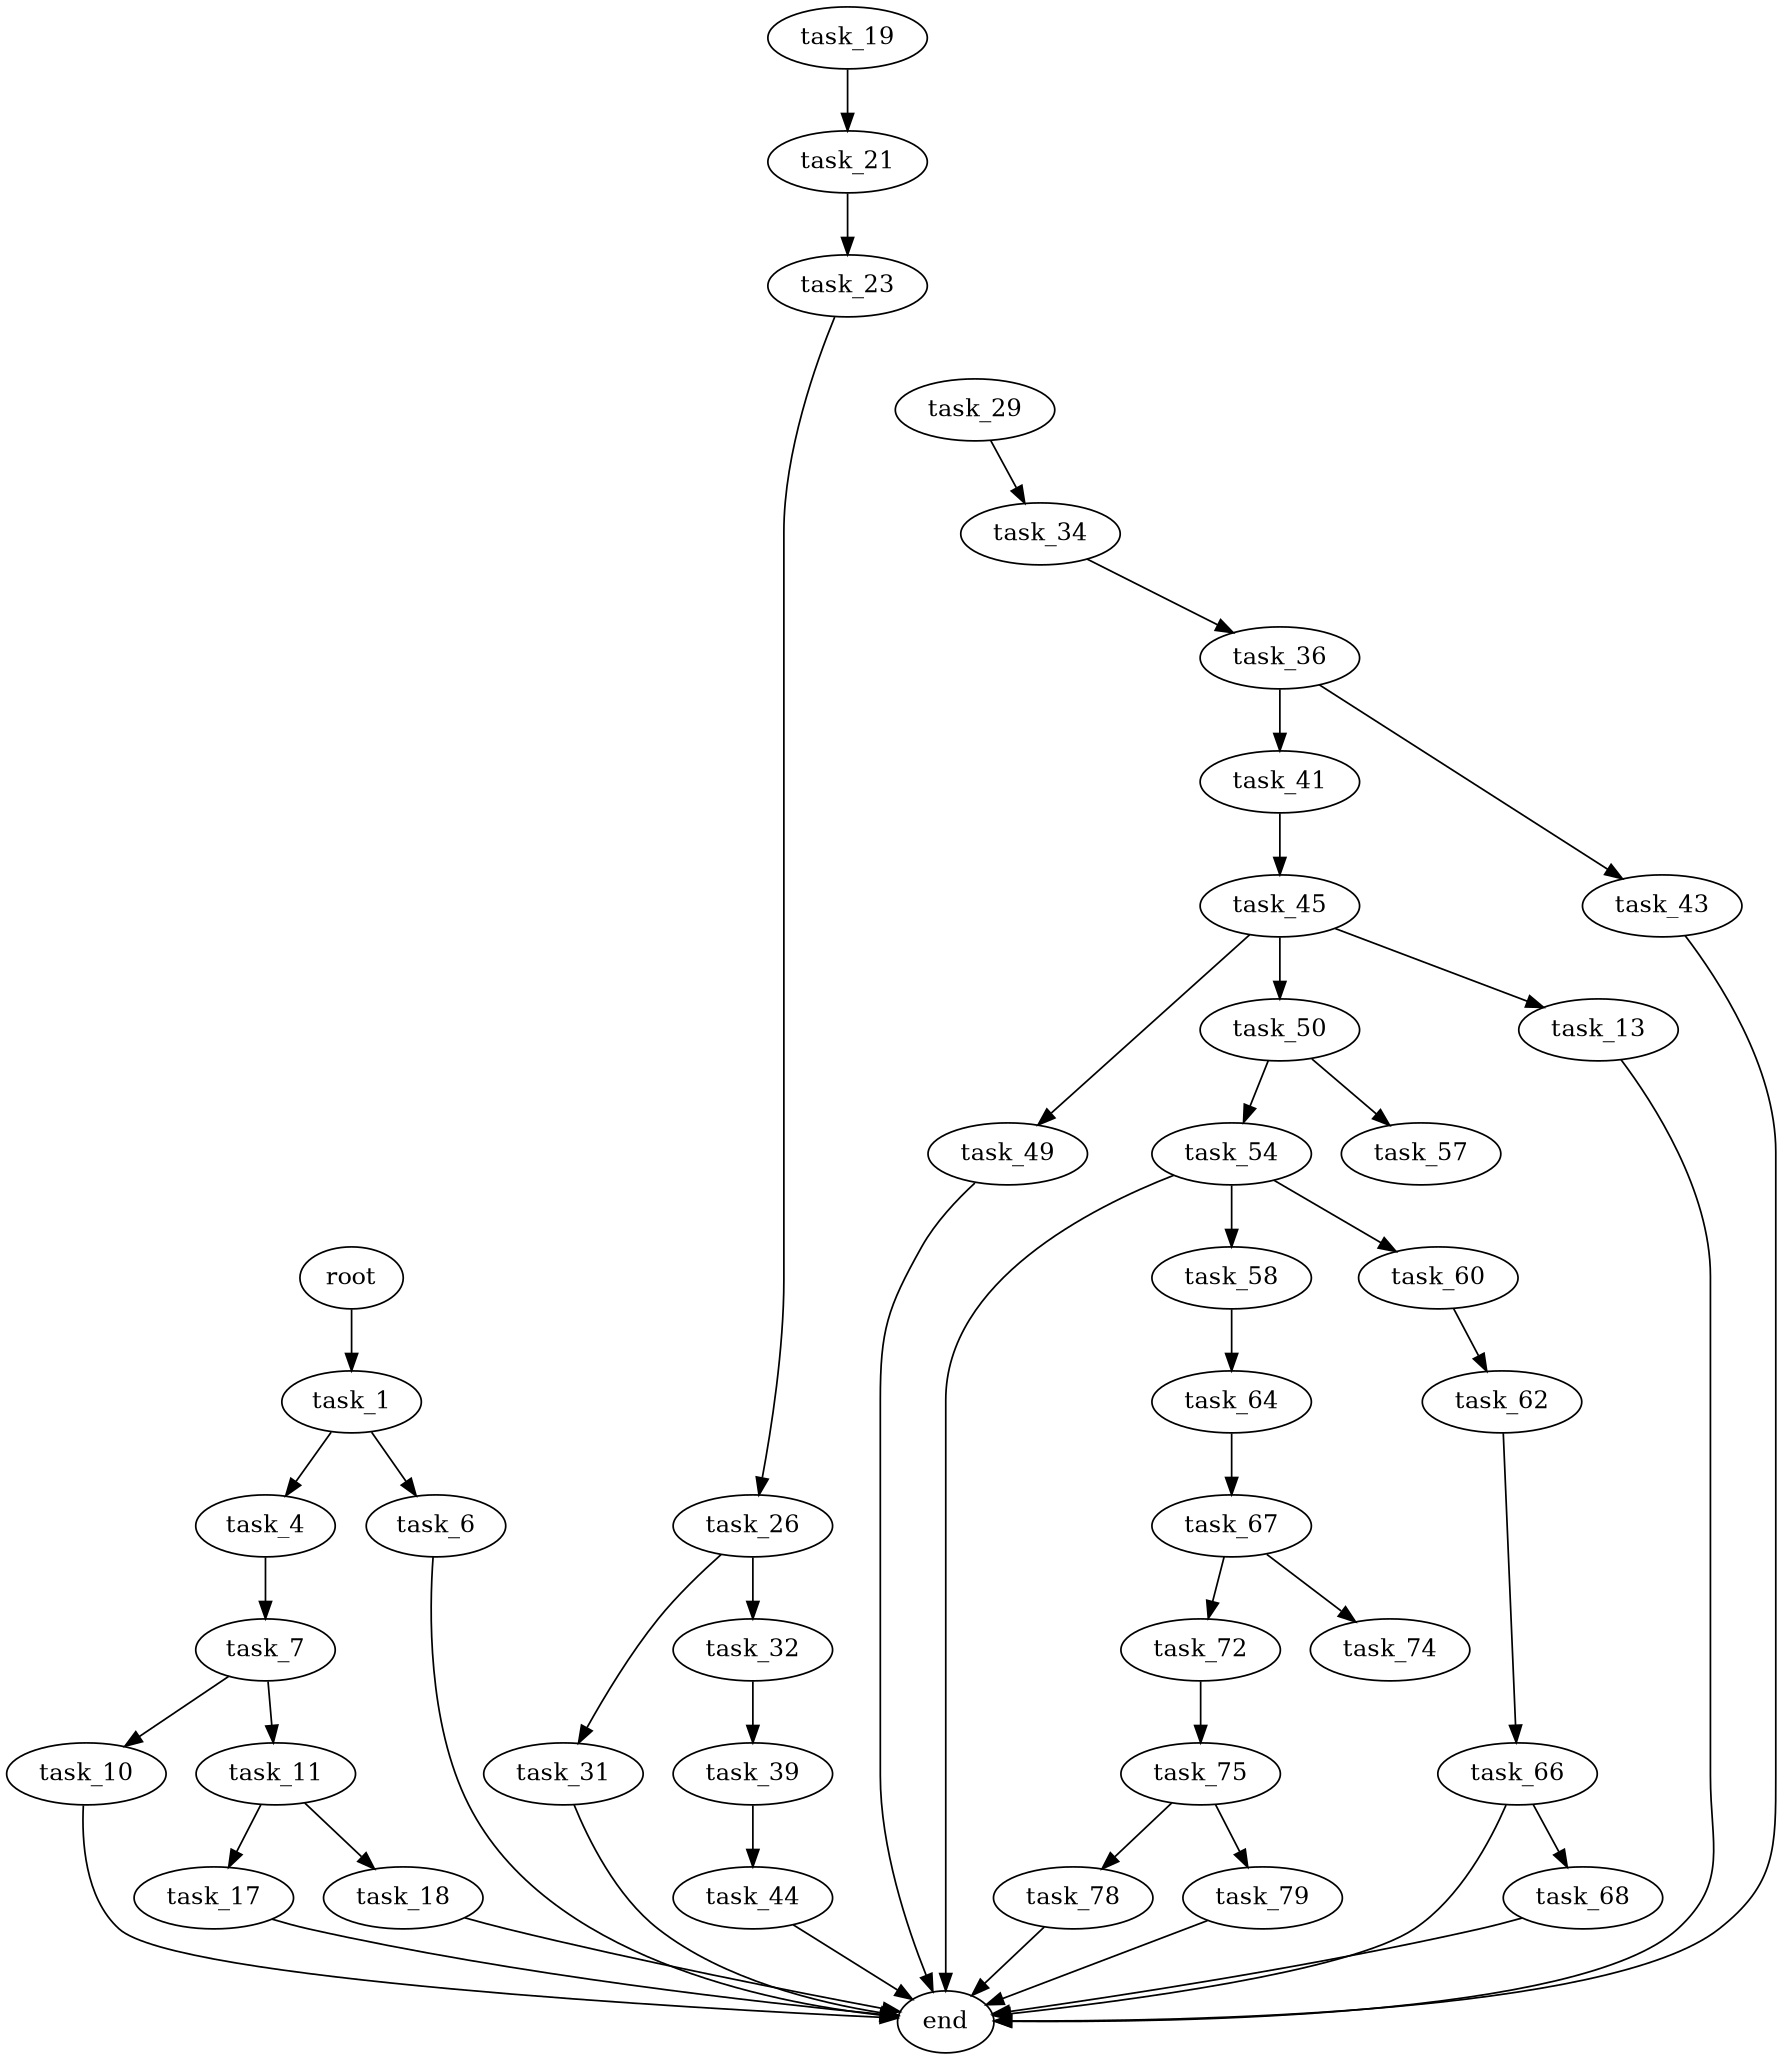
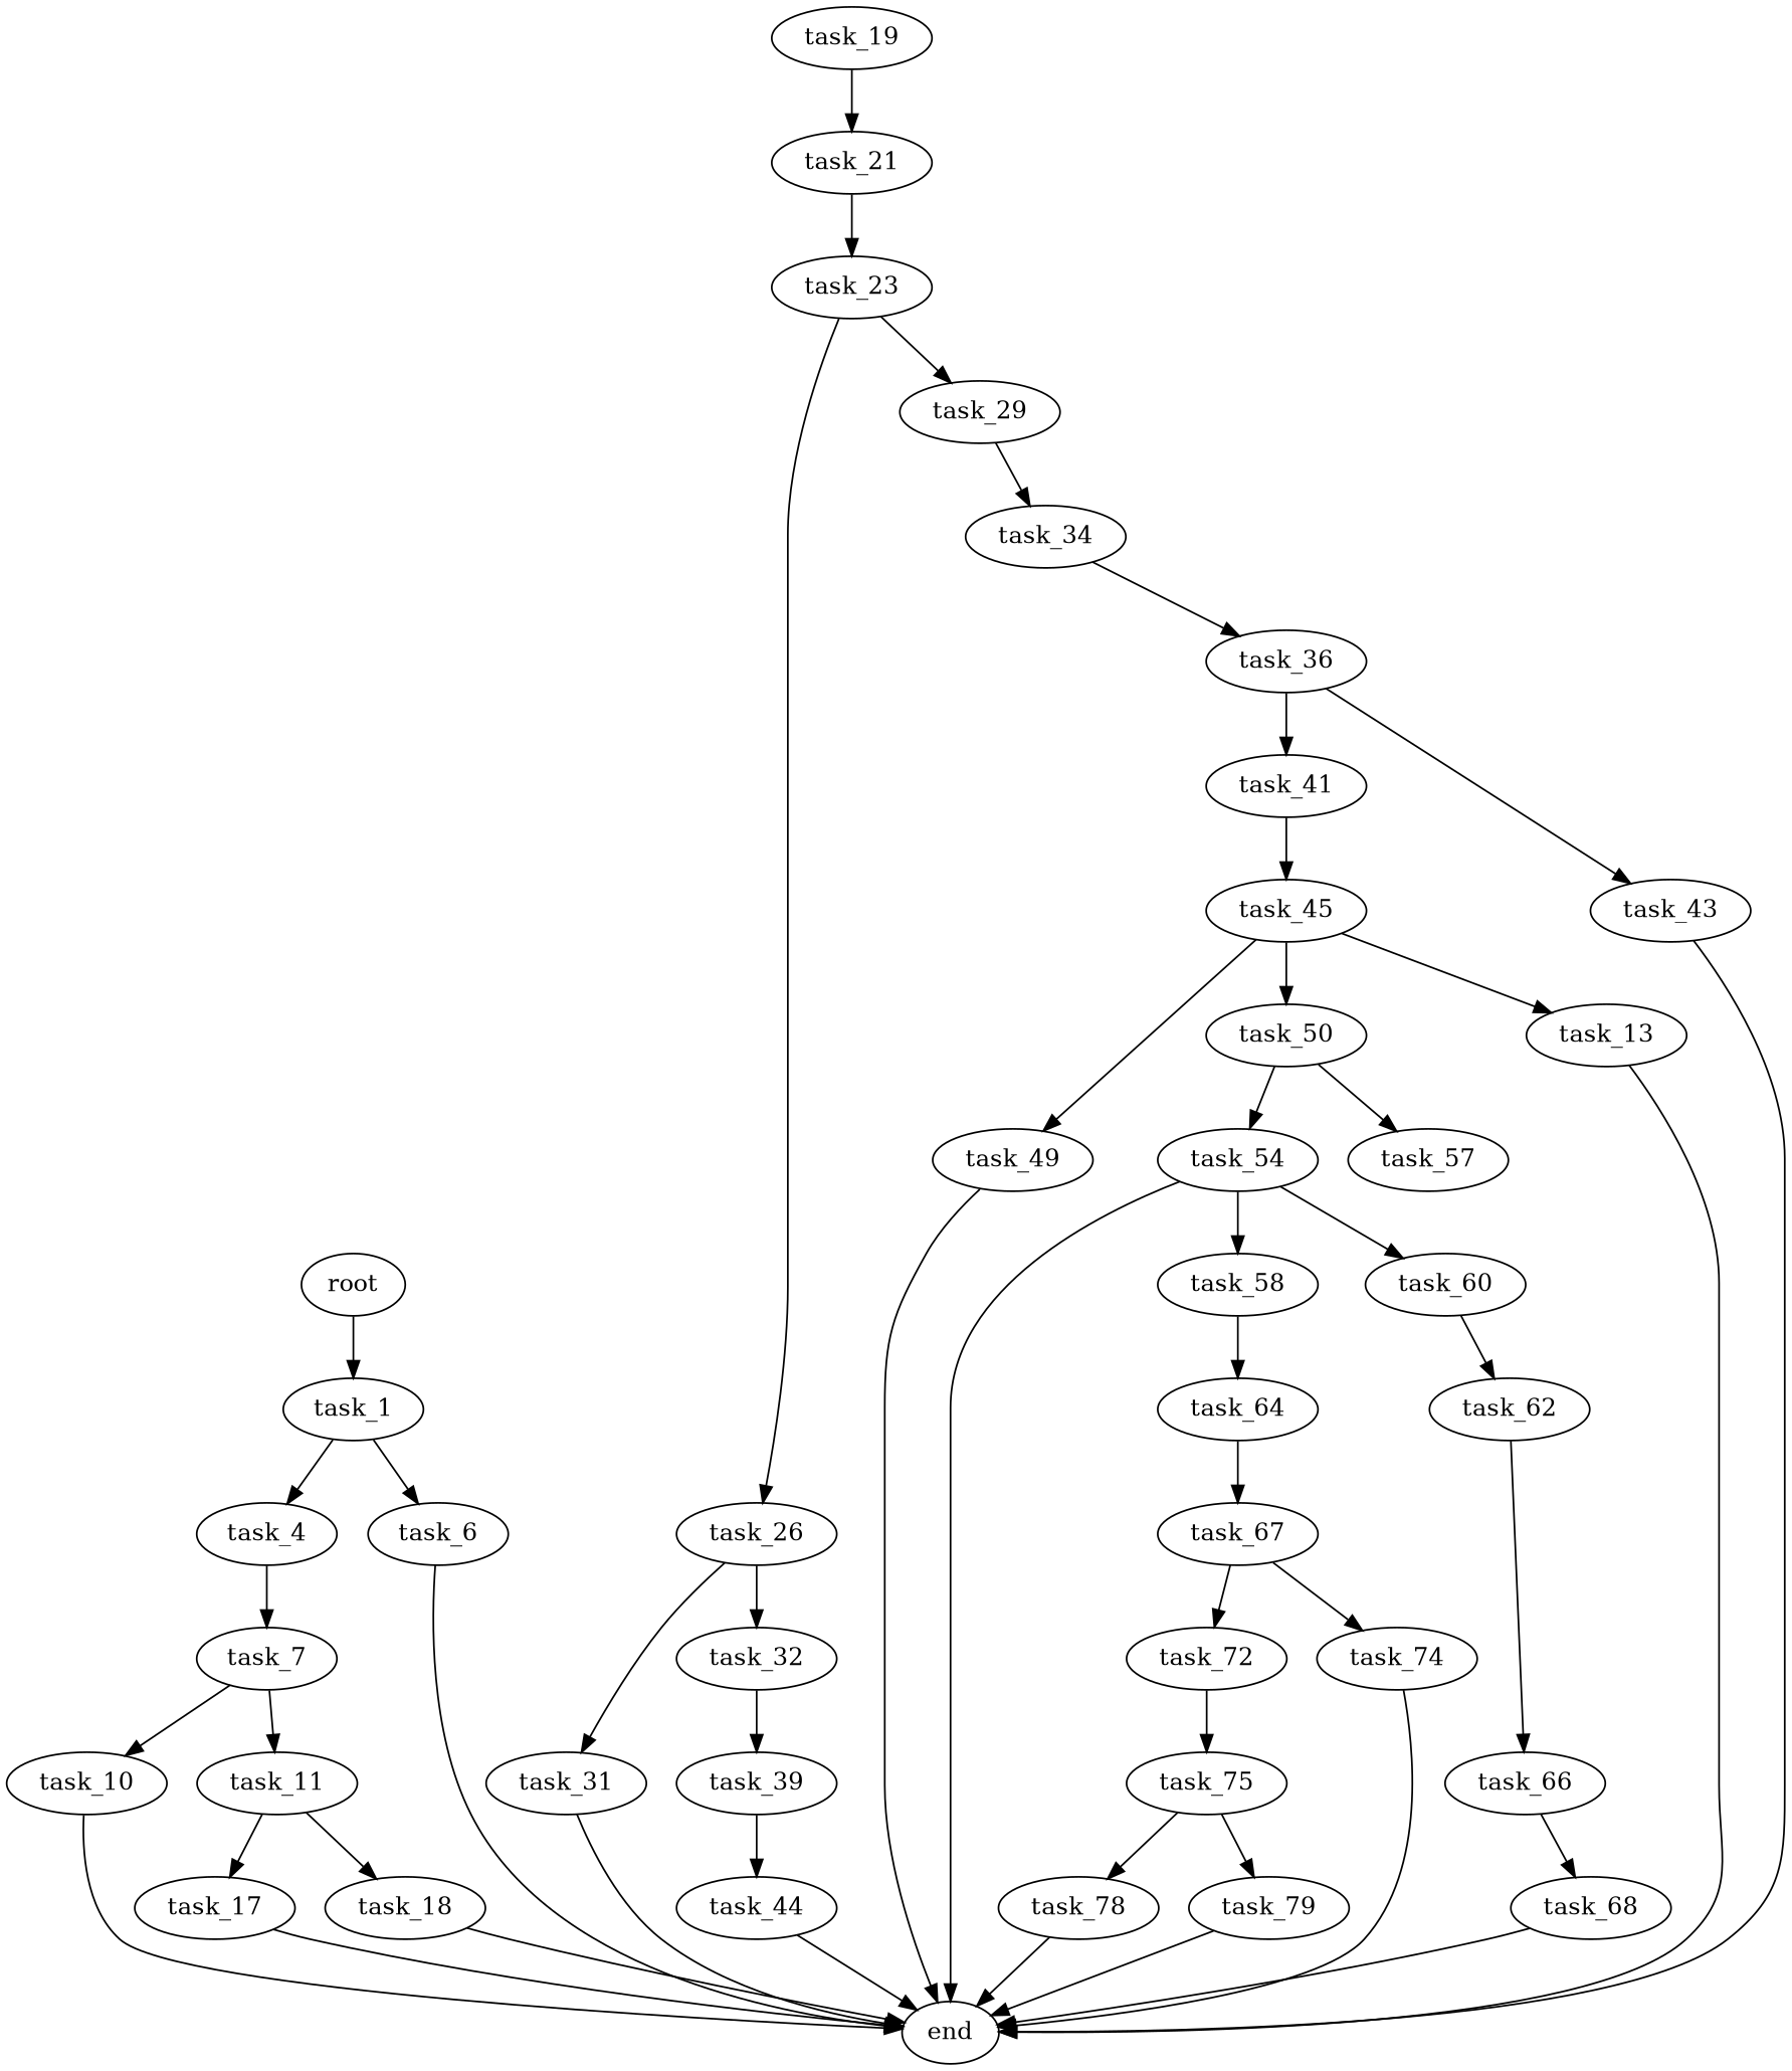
  digraph {
    root
    task_1
    task_4
    task_6
    task_7
    end
    task_10
    task_11
    task_17
    task_18
    task_19
    task_21
    task_23
    task_26
    task_29
    task_31
    task_32
    task_34
    task_39
    task_36
    task_44
    task_41
    task_43
    task_45
    task_49
    task_50
    n27 [label=task_13]
    task_54
    task_57
    task_58
    task_60
    task_64
    task_62
    n34 [label=task_67]
    task_66
    task_72
    task_74
    task_68
    task_75
    task_78
    task_79
    root -> task_1
    task_1 -> task_4
    task_1 -> task_6
    task_4 -> task_7
    task_6 -> end
    task_7 -> task_10
    task_7 -> task_11
    task_10 -> end
    task_11 -> task_17
    task_11 -> task_18
    task_17 -> end
    task_18 -> end
    task_19 -> task_21
    task_21 -> task_23
    task_23 -> task_26
+   task_23 -> task_29
    task_26 -> task_31
    task_26 -> task_32
    task_29 -> task_34
    task_31 -> end
    task_32 -> task_39
    task_34 -> task_36
    task_39 -> task_44
    task_36 -> task_41
    task_36 -> task_43
    task_44 -> end
    task_41 -> task_45
    task_43 -> end
    task_45 -> task_49
    task_45 -> task_50
    task_45 -> n27
    task_49 -> end
    task_50 -> task_54
    task_50 -> task_57
    n27 -> end
    task_54 -> end
    task_54 -> task_58
    task_54 -> task_60
    task_58 -> task_64
    task_60 -> task_62
    task_64 -> n34
    task_62 -> task_66
    n34 -> task_72
    n34 -> task_74
    task_66 -> task_68
    task_72 -> task_75
-   task_66 -> end
+   task_74 -> end
    task_68 -> end
    task_75 -> task_78
    task_75 -> task_79
    task_78 -> end
    task_79 -> end
  }
